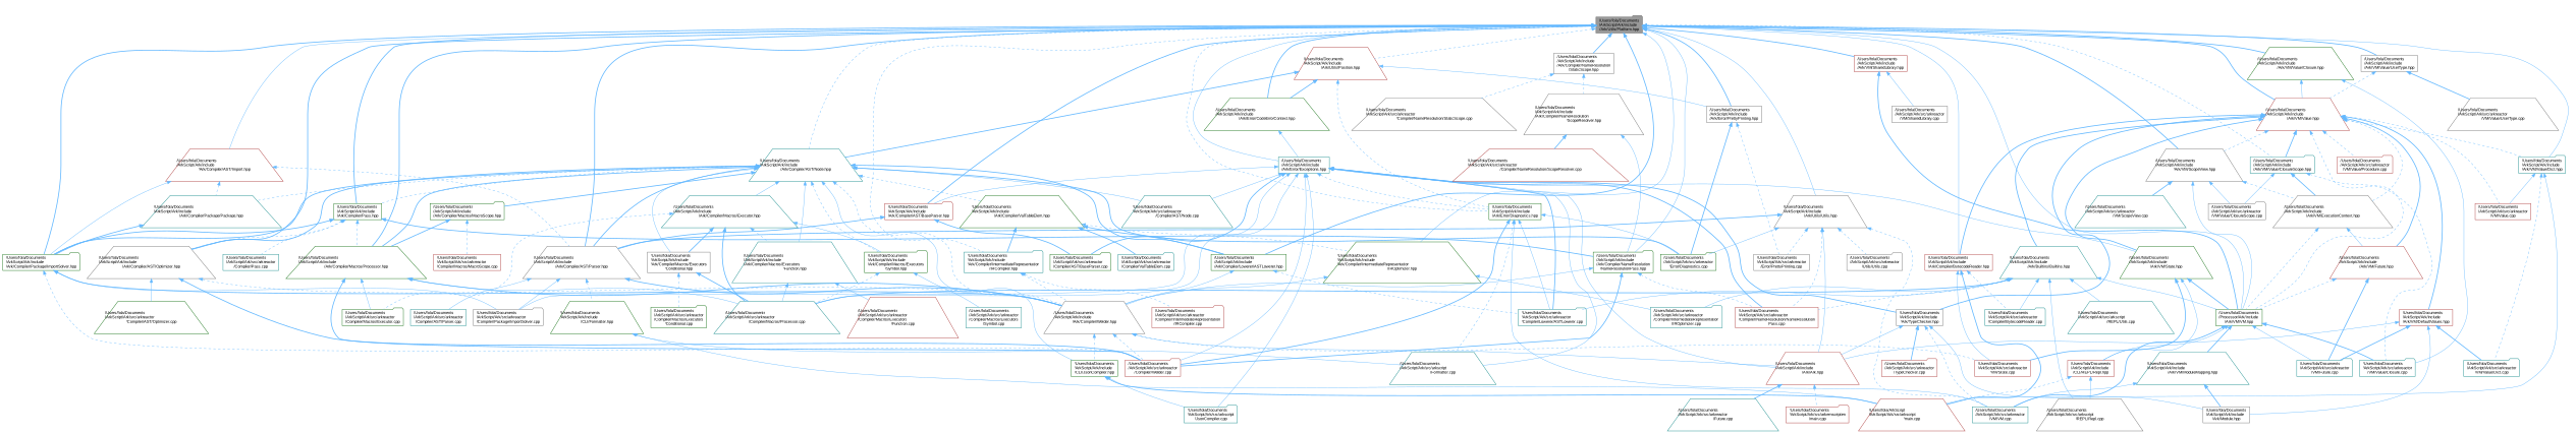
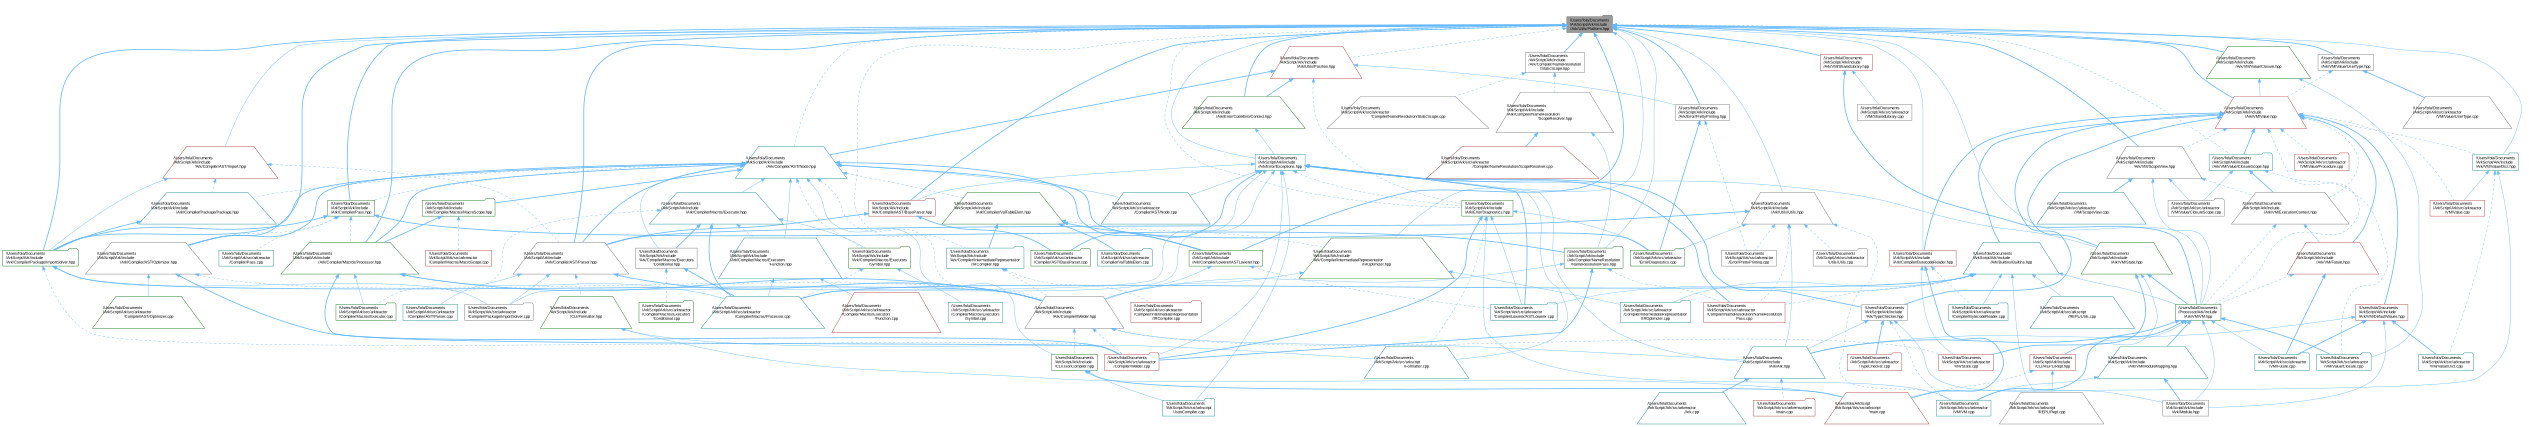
  digraph {
    fontname="Liberation Sans"
    node [color=teal fillcolor=white fontname="Liberation Sans" fontsize=10 shape=trapezium style=filled]
    edge [color=steelblue1 dir=back fontname="Liberation Sans" fontsize=10 labelfontname=Helvetica labelfontsize=10 style=bold]
    n1 [color=gray40 fillcolor=grey60 fontcolor=black height=0.2 label="/Users/fola/Documents\l/ArkScript/Ark/include\l/Ark/Utils/Platform.hpp" shape=folder width=0.4]
    n2 [color=brown height=0.2 label="/Users/fola/Documents\l/ArkScript/Ark/include\l/Ark/Compiler/AST/BaseParser.hpp" shape=folder width=0.4]
    n3 [color=gray40 height=0.2 label="/Users/fola/Documents\l/ArkScript/Ark/include\l/Ark/Compiler/AST/Parser.hpp" width=0.4]
    n4 [color=brown height=0.2 label="/Users/fola/Documents\l/ArkScript/Ark/include\l/Ark/Compiler/AST/Import.hpp" width=0.4]
    n5 [color=darkgreen height=0.2 label="/Users/fola/Documents\l/ArkScript/Ark/include\l/Ark/Compiler/Package/ImportSolver.hpp" shape=folder width=0.4]
    n6 [height=0.2 label="/Users/fola/Documents\l/ArkScript/Ark/include\l/Ark/Compiler/AST/Node.hpp" width=0.4]
    n7 [color=gray40 height=0.2 label="/Users/fola/Documents\l/ArkScript/Ark/include\l/Ark/Compiler/AST/Optimizer.hpp" width=0.4]
    n8 [color=darkgreen height=0.2 label="/Users/fola/Documents\l/ArkScript/Ark/include\l/Ark/Compiler/Lowerer/ASTLowerer.hpp" shape=box width=0.4]
    n9 [color=darkgreen height=0.2 label="/Users/fola/Documents\l/ArkScript/Ark/include\l/Ark/Compiler/Macros/Processor.hpp" width=0.4]
    n10 [color=darkgreen height=0.2 label="/Users/fola/Documents\l/ArkScript/Ark/include\l/Ark/Compiler/Pass.hpp" shape=box width=0.4]
    n11 [color=darkgreen height=0.2 label="/Users/fola/Documents\l/ArkScript/Ark/include\l/Ark/Compiler/NameResolution\l/NameResolutionPass.hpp" shape=folder width=0.4]
    n12 [height=0.2 label="/Users/fola/Documents\l/ArkScript/Ark/include\l/Ark/Compiler/IntermediateRepresentation\l/IRCompiler.hpp" shape=folder width=0.4]
    n13 [color=darkgreen height=0.2 label="/Users/fola/Documents\l/ArkScript/Ark/include\l/Ark/Compiler/IntermediateRepresentation\l/IROptimizer.hpp" width=0.4]
    n14 [color=brown height=0.2 label="/Users/fola/Documents\l/ArkScript/Ark/include\l/Ark/Compiler/BytecodeReader.hpp" shape=box width=0.4]
    n15 [color=gray40 height=0.2 label="/Users/fola/Documents\l/ArkScript/Ark/include\l/Ark/Compiler/NameResolution\l/StaticScope.hpp" shape=box width=0.4]
    n16 [color=darkgreen height=0.2 label="/Users/fola/Documents\l/ArkScript/Ark/include\l/Ark/Error/CodeErrorContext.hpp" width=0.4]
    n17 [height=0.2 label="/Users/fola/Documents\l/ArkScript/Ark/include\l/Ark/Error/Exceptions.hpp" shape=box width=0.4]
    n18 [color=darkgreen height=0.2 label="/Users/fola/Documents\l/ArkScript/Ark/include\l/Ark/Error/Diagnostics.hpp" shape=box width=0.4]
    n19 [color=darkgreen height=0.2 label="/Users/fola/Documents\l/Processor/Ark/include\l/Ark/VM/VM.hpp" shape=box width=0.4]
    n20 [color=gray40 height=0.2 label="/Users/fola/Documents\l/ArkScript/Ark/include\l/Ark/Error/PrettyPrinting.hpp" shape=box width=0.4]
    n21 [color=brown height=0.2 label="/Users/fola/Documents\l/ArkScript/Ark/include\l/Ark/Utils/Position.hpp" width=0.4]
    n22 [color=gray40 height=0.2 label="/Users/fola/Documents\l/ArkScript/Ark/include\l/Ark/Utils/Utils.hpp" width=0.4]
    n23 [color=gray40 height=0.2 label="/Users/fola/Documents\l/ArkScript/Ark/include\l/Ark/VM/ScopeView.hpp" width=0.4]
    n24 [color=brown height=0.2 label="/Users/fola/Documents\l/ArkScript/Ark/include\l/Ark/VM/SharedLibrary.hpp" shape=box width=0.4]
    n25 [color=brown height=0.2 label="/Users/fola/Documents\l/ArkScript/Ark/include\l/Ark/VM/Value.hpp" width=0.4]
    n26 [height=0.2 label="/Users/fola/Documents\l/ArkScript/Ark/include\l/Ark/VM/Value/ClosureScope.hpp" shape=folder width=0.4]
    n27 [height=0.2 label="/Users/fola/Documents\l/ArkScript/Ark/include\l/Ark/VM/Value/Dict.hpp" shape=folder width=0.4]
    n28 [color=darkgreen height=0.2 label="/Users/fola/Documents\l/ArkScript/Ark/include\l/Ark/VM/Value/Closure.hpp" width=0.4]
    n29 [color=gray40 height=0.2 label="/Users/fola/Documents\l/ArkScript/Ark/include\l/Ark/VM/Value/UserType.hpp" shape=box width=0.4]
    n30 [color=darkgreen height=0.2 label="/Users/fola/Documents\l/ArkScript/Ark/src/arkreactor\l/Compiler/AST/BaseParser.cpp" shape=folder width=0.4]
    n31 [color=gray40 height=0.2 label="/Users/fola/Documents\l/ArkScript/Ark/include\l/Ark/Compiler/Welder.hpp" width=0.4]
    n32 [color=darkgreen height=0.2 label="/Users/fola/Documents\l/ArkScript/Ark/include\l/CLI/Formatter.hpp" width=0.4]
    n33 [height=0.2 label="/Users/fola/Documents\l/ArkScript/Ark/src/arkreactor\l/Compiler/AST/Parser.cpp" shape=box width=0.4]
    n34 [color=gray40 height=0.2 label="/Users/fola/Documents\l/ArkScript/Ark/src/arkreactor\l/Compiler/Package/ImportSolver.cpp" shape=folder width=0.4]
    n35 [height=0.2 label="/Users/fola/Documents\l/ArkScript/Ark/include\l/Ark/Compiler/Package/Package.hpp" width=0.4]
    n36 [color=brown height=0.2 label="/Users/fola/Documents\l/ArkScript/Ark/src/arkreactor\l/Compiler/Welder.cpp" shape=folder width=0.4]
    n37 [color=darkgreen height=0.2 label="/Users/fola/Documents\l/ArkScript/Ark/include\l/CLI/JsonCompiler.hpp" shape=box width=0.4]
    n38 [height=0.2 label="/Users/fola/Documents\l/ArkScript/Ark/include\l/Ark/Compiler/Macros/Executor.hpp" width=0.4]
    n39 [color=gray40 height=0.2 label="/Users/fola/Documents\l/ArkScript/Ark/include\l/Ark/Compiler/Macros/Executors\l/Conditional.hpp" shape=box width=0.4]
    n40 [height=0.2 label="/Users/fola/Documents\l/ArkScript/Ark/include\l/Ark/Compiler/Macros/Executors\l/Function.hpp" width=0.4]
    n41 [color=darkgreen height=0.2 label="/Users/fola/Documents\l/ArkScript/Ark/include\l/Ark/Compiler/Macros/Executors\l/Symbol.hpp" shape=folder width=0.4]
    n42 [color=darkgreen height=0.2 label="/Users/fola/Documents\l/ArkScript/Ark/include\l/Ark/Compiler/Macros/MacroScope.hpp" shape=folder width=0.4]
    n43 [color=darkgreen height=0.2 label="/Users/fola/Documents\l/ArkScript/Ark/include\l/Ark/Compiler/ValTableElem.hpp" width=0.4]
    n44 [height=0.2 label="/Users/fola/Documents\l/ArkScript/Ark/src/arkreactor\l/Compiler/AST/Node.cpp" width=0.4]
    n45 [color=darkgreen height=0.2 label="/Users/fola/Documents\l/ArkScript/Ark/src/arkreactor\l/Error/Diagnostics.cpp" shape=folder width=0.4]
    n46 [color=darkgreen height=0.2 label="/Users/fola/Documents\l/ArkScript/Ark/src/arkreactor\l/Compiler/AST/Optimizer.cpp" width=0.4]
    n47 [height=0.2 label="/Users/fola/Documents\l/ArkScript/Ark/src/arkreactor\l/Compiler/Lowerer/ASTLowerer.cpp" shape=folder width=0.4]
    n48 [height=0.2 label="/Users/fola/Documents\l/ArkScript/Ark/src/arkreactor\l/Compiler/Macros/Processor.cpp" width=0.4]
    n49 [color=darkgreen height=0.2 label="/Users/fola/Documents\l/ArkScript/Ark/src/arkreactor\l/Compiler/Macros/Executor.cpp" shape=folder width=0.4]
    n50 [height=0.2 label="/Users/fola/Documents\l/ArkScript/Ark/src/arkreactor\l/Compiler/Pass.cpp" shape=box width=0.4]
    n51 [color=brown height=0.2 label="/Users/fola/Documents\l/ArkScript/Ark/src/arkreactor\l/Compiler/NameResolution/NameResolution\lPass.cpp" shape=box width=0.4]
    n52 [color=brown height=0.2 label="/Users/fola/Documents\l/ArkScript/Ark/src/arkreactor\l/Compiler/IntermediateRepresentation\l/IRCompiler.cpp" shape=folder width=0.4]
    n53 [height=0.2 label="/Users/fola/Documents\l/ArkScript/Ark/src/arkreactor\l/Compiler/IntermediateRepresentation\l/IROptimizer.cpp" shape=folder width=0.4]
    n54 [color=brown height=0.2 label="/Users/fola/Documents\l/ArkScript/Ark/src/arkreactor\l/VM/State.cpp" shape=box width=0.4]
    n55 [color=brown height=0.2 label="/Users/fola/ArkScript\l/ArkScript/Ark/src/arkscript\l/main.cpp" width=0.4]
    n56 [height=0.2 label="/Users/fola/Documents\l/ArkScript/Ark/src/arkreactor\l/Compiler/BytecodeReader.cpp" shape=folder width=0.4]
    n57 [color=gray40 height=0.2 label="/Users/fola/Documents\l/ArkScript/Ark/include\l/Ark/Compiler/NameResolution\l/ScopeResolver.hpp" width=0.4]
    n58 [color=gray40 height=0.2 label="/Users/fola/Documents\l/ArkScript/Ark/src/arkreactor\l/Compiler/NameResolution/StaticScope.cpp" width=0.4]
-   n59 [color=brown height=0.2 label="/Users/fola/Documents\l/ArkScript/Ark/include\l/Ark/Ark.hpp" width=0.4]
+   n59 [height=0.2 label="/Users/fola/Documents\l/ArkScript/Ark/include\l/Ark/Ark.hpp" width=0.4]
    n60 [height=0.2 label="/Users/fola/Documents\l/ArkScript/Ark/src/arkscript\l/JsonCompiler.cpp" shape=folder width=0.4]
    n61 [height=0.2 label="/Users/fola/Documents\l/ArkScript/Ark/src/arkscript\l/Formatter.cpp" width=0.4]
    n62 [color=gray40 height=0.2 label="/Users/fola/Documents\l/ArkScript/Ark/include\l/Ark/TypeChecker.hpp" shape=box width=0.4]
    n63 [color=darkgreen height=0.2 label="/Users/fola/Documents\l/ArkScript/Ark/include\l/Ark/VM/State.hpp" width=0.4]
    n64 [height=0.2 label="/Users/fola/Documents\l/ArkScript/Ark/src/arkreactor\l/VM/VM.cpp" shape=box width=0.4]
    n65 [color=gray40 height=0.2 label="/Users/fola/Documents\l/ArkScript/Ark/include\l/Ark/Module.hpp" shape=box width=0.4]
    n66 [color=brown height=0.2 label="/Users/fola/Documents\l/ArkScript/Ark/include\l/CLI/REPL/Repl.hpp" shape=box width=0.4]
    n67 [height=0.2 label="/Users/fola/Documents\l/ArkScript/Ark/include\l/Ark/VM/ModuleMapping.hpp" width=0.4]
    n68 [height=0.2 label="/Users/fola/Documents\l/ArkScript/Ark/src/arkreactor\l/VM/Future.cpp" shape=folder width=0.4]
    n69 [height=0.2 label="/Users/fola/Documents\l/ArkScript/Ark/src/arkreactor\l/VM/Value/Closure.cpp" shape=folder width=0.4]
    n70 [color=gray40 height=0.2 label="/Users/fola/Documents\l/ArkScript/Ark/src/arkreactor\l/Error/PrettyPrinting.cpp" shape=box width=0.4]
    n71 [color=gray40 height=0.2 label="/Users/fola/Documents\l/ArkScript/Ark/src/arkreactor\l/Utils/Utils.cpp" shape=folder width=0.4]
    n72 [color=gray40 height=0.2 label="/Users/fola/Documents\l/ArkScript/Ark/include\l/Ark/VM/ExecutionContext.hpp" width=0.4]
    n73 [height=0.2 label="/Users/fola/Documents\l/ArkScript/Ark/src/arkreactor\l/VM/ScopeView.cpp" width=0.4]
    n74 [color=gray40 height=0.2 label="/Users/fola/Documents\l/ArkScript/Ark/src/arkreactor\l/VM/Value/ClosureScope.cpp" shape=folder width=0.4]
    n75 [color=gray40 height=0.2 label="/Users/fola/Documents\l/ArkScript/Ark/src/arkreactor\l/VM/SharedLibrary.cpp" shape=box width=0.4]
    n76 [color=brown height=0.2 label="/Users/fola/Documents\l/ArkScript/Ark/include\l/Ark/VM/Future.hpp" width=0.4]
    n77 [height=0.2 label="/Users/fola/Documents\l/ArkScript/Ark/include\l/Ark/Builtins/Builtins.hpp" width=0.4]
    n78 [color=brown height=0.2 label="/Users/fola/Documents\l/ArkScript/Ark/include\l/Ark/VM/DefaultValues.hpp" shape=box width=0.4]
    n79 [color=brown height=0.2 label="/Users/fola/Documents\l/ArkScript/Ark/src/arkreactor\l/VM/Value.cpp" shape=box width=0.4]
    n80 [color=brown height=0.2 label="/Users/fola/Documents\l/ArkScript/Ark/src/arkreactor\l/VM/Value/Procedure.cpp" shape=folder width=0.4]
    n81 [height=0.2 label="/Users/fola/Documents\l/ArkScript/Ark/src/arkreactor\l/VM/Value/Dict.cpp" shape=folder width=0.4]
    n82 [color=gray40 height=0.2 label="/Users/fola/Documents\l/ArkScript/Ark/src/arkreactor\l/VM/Value/UserType.cpp" width=0.4]
    n83 [color=brown height=0.2 label="/Users/fola/Documents\l/ArkScript/Ark/src/arkemscripten\l/main.cpp" shape=folder width=0.4]
-   n84 [height=0.2 label="/Users/fola/Documents\l/ArkScript/Ark/src/arkreactor\l/Future.cpp" width=0.4]
+   n84 [height=0.2 label="/Users/fola/Documents\l/ArkScript/Ark/src/arkreactor\l/Ark.cpp" width=0.4]
    n85 [color=darkgreen height=0.2 label="/Users/fola/Documents\l/ArkScript/Ark/src/arkreactor\l/Compiler/Macros/Executors\l/Conditional.cpp" shape=folder width=0.4]
    n86 [color=brown height=0.2 label="/Users/fola/Documents\l/ArkScript/Ark/src/arkreactor\l/Compiler/Macros/Executors\l/Function.cpp" width=0.4]
    n87 [height=0.2 label="/Users/fola/Documents\l/ArkScript/Ark/src/arkreactor\l/Compiler/Macros/Executors\l/Symbol.cpp" shape=box width=0.4]
    n88 [color=brown height=0.2 label="/Users/fola/Documents\l/ArkScript/Ark/src/arkreactor\l/Compiler/Macros/MacroScope.cpp" shape=box width=0.4]
    n89 [height=0.2 label="/Users/fola/Documents\l/ArkScript/Ark/src/arkreactor\l/Compiler/ValTableElem.cpp" shape=folder width=0.4]
    n90 [color=brown height=0.2 label="/Users/fola/Documents\l/ArkScript/Ark/src/arkreactor\l/Compiler/NameResolution/ScopeResolver.cpp" width=0.4]
    n91 [color=brown height=0.2 label="/Users/fola/Documents\l/ArkScript/Ark/src/arkreactor\l/TypeChecker.cpp" shape=folder width=0.4]
    n92 [color=gray40 height=0.2 label="/Users/fola/Documents\l/ArkScript/Ark/src/arkscript\l/REPL/Repl.cpp" width=0.4]
    n93 [height=0.2 label="/Users/fola/Documents\l/ArkScript/Ark/src/arkscript\l/REPL/Utils.cpp" width=0.4]
    n1 -> n2
    n1 -> n3
    n1 -> n4 [style=solid]
    n1 -> n5
    n1 -> n6 [style=dashed]
    n1 -> n7
    n1 -> n8
    n1 -> n9
    n1 -> n10
    n1 -> n11 [style=solid]
    n1 -> n12 [style=dashed]
    n1 -> n13 [style=solid]
    n1 -> n14 [style=solid]
    n1 -> n15
    n1 -> n16
    n1 -> n17 [style=solid]
    n1 -> n18 [style=dashed]
    n1 -> n19 [style=solid]
    n1 -> n20
    n1 -> n21 [style=dashed]
    n1 -> n22 [style=solid]
    n1 -> n23
    n1 -> n24
    n1 -> n25
    n1 -> n26 [style=dashed]
    n1 -> n27 [style=solid]
    n1 -> n28
    n1 -> n29
    n2 -> n3
    n2 -> n30
    n3 -> n31
    n3 -> n32 [style=dashed]
    n3 -> n33 [style=solid]
    n3 -> n34 [style=solid]
    n4 -> n3 [style=dashed]
    n4 -> n5 [style=solid]
    n4 -> n35 [style=dashed]
    n5 -> n31
    n5 -> n34 [style=solid]
    n5 -> n36 [style=dashed]
    n6 -> n3
    n6 -> n5
    n6 -> n7
    n6 -> n8
    n6 -> n9
    n6 -> n10 [style=dashed]
    n6 -> n31 [style=dashed]
    n6 -> n35 [style=dashed]
    n6 -> n37 [style=solid]
    n6 -> n38 [style=solid]
    n6 -> n39 [style=solid]
    n6 -> n40 [style=solid]
    n6 -> n41 [style=dashed]
    n6 -> n42
    n6 -> n43 [style=dashed]
    n6 -> n44 [style=solid]
    n6 -> n45
    n7 -> n31 [style=dashed]
    n7 -> n36
    n7 -> n46 [style=solid]
    n8 -> n31 [style=solid]
    n8 -> n47 [style=dashed]
    n9 -> n31
    n9 -> n36
    n9 -> n48 [style=solid]
    n9 -> n49 [style=solid]
    n10 -> n5
    n10 -> n7 [style=dashed]
    n10 -> n9 [style=dashed]
    n10 -> n11
    n10 -> n50 [style=dashed]
    n11 -> n31 [style=solid]
    n11 -> n36
    n11 -> n51 [style=dashed]
    n12 -> n31 [style=dashed]
    n12 -> n52 [style=dashed]
    n13 -> n31 [style=solid]
    n13 -> n53 [style=solid]
    n14 -> n54 [style=solid]
    n14 -> n55
    n14 -> n56 [style=dashed]
    n15 -> n57 [style=dashed]
    n15 -> n58 [style=dashed]
    n16 -> n17 [style=solid]
    n17 -> n2 [style=solid]
    n17 -> n18 [style=dashed]
    n17 -> n30
    n17 -> n34 [style=solid]
    n17 -> n36 [style=solid]
    n17 -> n44 [style=solid]
    n17 -> n47
    n17 -> n48 [style=solid]
    n17 -> n51
    n17 -> n59 [style=solid]
    n17 -> n60 [style=solid]
    n17 -> n61 [style=solid]
    n17 -> n62
    n17 -> n63 [style=solid]
    n18 -> n36
    n18 -> n45 [style=solid]
    n18 -> n47 [style=solid]
    n18 -> n61 [style=dashed]
    n18 -> n64 [style=solid]
+   n19 -> n59
    n19 -> n64
+   n19 -> n65 [style=solid]
    n19 -> n66 [style=solid]
    n19 -> n67
    n19 -> n68 [style=solid]
    n19 -> n69
    n20 -> n45
    n20 -> n70 [style=dashed]
    n21 -> n6
    n21 -> n16
    n21 -> n18 [style=dashed]
    n21 -> n20 [style=solid]
    n22 -> n3
    n22 -> n45 [style=solid]
    n22 -> n51 [style=dashed]
    n22 -> n59 [style=solid]
    n22 -> n64 [style=dashed]
    n22 -> n70 [style=dashed]
    n22 -> n71 [style=dashed]
    n23 -> n19 [style=solid]
    n23 -> n72 [style=dashed]
    n23 -> n73
    n23 -> n74 [style=solid]
    n24 -> n19
    n24 -> n75 [style=solid]
    n25 -> n14
    n25 -> n19 [style=dashed]
    n25 -> n23 [style=dashed]
    n25 -> n26
    n25 -> n27 [style=dashed]
    n25 -> n62
    n25 -> n63
    n25 -> n72 [style=dashed]
    n25 -> n76
    n25 -> n77
    n25 -> n78
    n25 -> n79 [style=dashed]
    n25 -> n80 [style=dashed]
    n26 -> n69 [style=dashed]
    n26 -> n72
    n26 -> n74 [style=solid]
    n27 -> n55 [style=solid]
    n27 -> n79 [style=solid]
    n27 -> n81 [style=dashed]
    n28 -> n25 [style=solid]
    n28 -> n69 [style=solid]
    n29 -> n25 [style=dashed]
    n29 -> n82
    n31 -> n36 [style=dashed]
    n31 -> n37 [style=dashed]
    n31 -> n54 [style=dashed]
    n31 -> n59 [style=solid]
    n32 -> n55 [style=solid]
    n32 -> n61 [style=solid]
    n35 -> n5
    n37 -> n55
    n37 -> n60 [style=solid]
    n38 -> n39
    n38 -> n40 [style=dashed]
    n38 -> n41 [style=solid]
    n38 -> n48
    n38 -> n49 [style=dashed]
    n39 -> n48
    n39 -> n85 [style=dashed]
    n40 -> n48 [style=solid]
    n40 -> n86 [style=solid]
    n41 -> n48 [style=dashed]
    n41 -> n87 [style=solid]
    n42 -> n9
    n42 -> n88 [style=dashed]
    n43 -> n8
    n43 -> n12
    n43 -> n13 [style=dashed]
    n43 -> n89
    n57 -> n11 [style=solid]
    n57 -> n90
    n59 -> n83 [style=dashed]
    n59 -> n84
    n62 -> n59 [style=solid]
    n62 -> n64 [style=dashed]
    n62 -> n65 [style=solid]
    n62 -> n91
    n63 -> n19
    n63 -> n54
    n63 -> n66 [style=solid]
    n66 -> n55 [style=dashed]
    n66 -> n92 [style=solid]
    n67 -> n64 [style=solid]
    n67 -> n65
    n72 -> n19 [style=dashed]
    n72 -> n76 [style=solid]
    n76 -> n19 [style=dashed]
    n76 -> n68
    n77 -> n19 [style=solid]
    n77 -> n47 [style=solid]
    n77 -> n48
    n77 -> n51 [style=dashed]
    n77 -> n53 [style=solid]
    n77 -> n56 [style=solid]
    n77 -> n92 [style=solid]
    n77 -> n93 [style=solid]
    n78 -> n59 [style=solid]
    n78 -> n65 [style=solid]
    n78 -> n68
    n78 -> n81
  }
